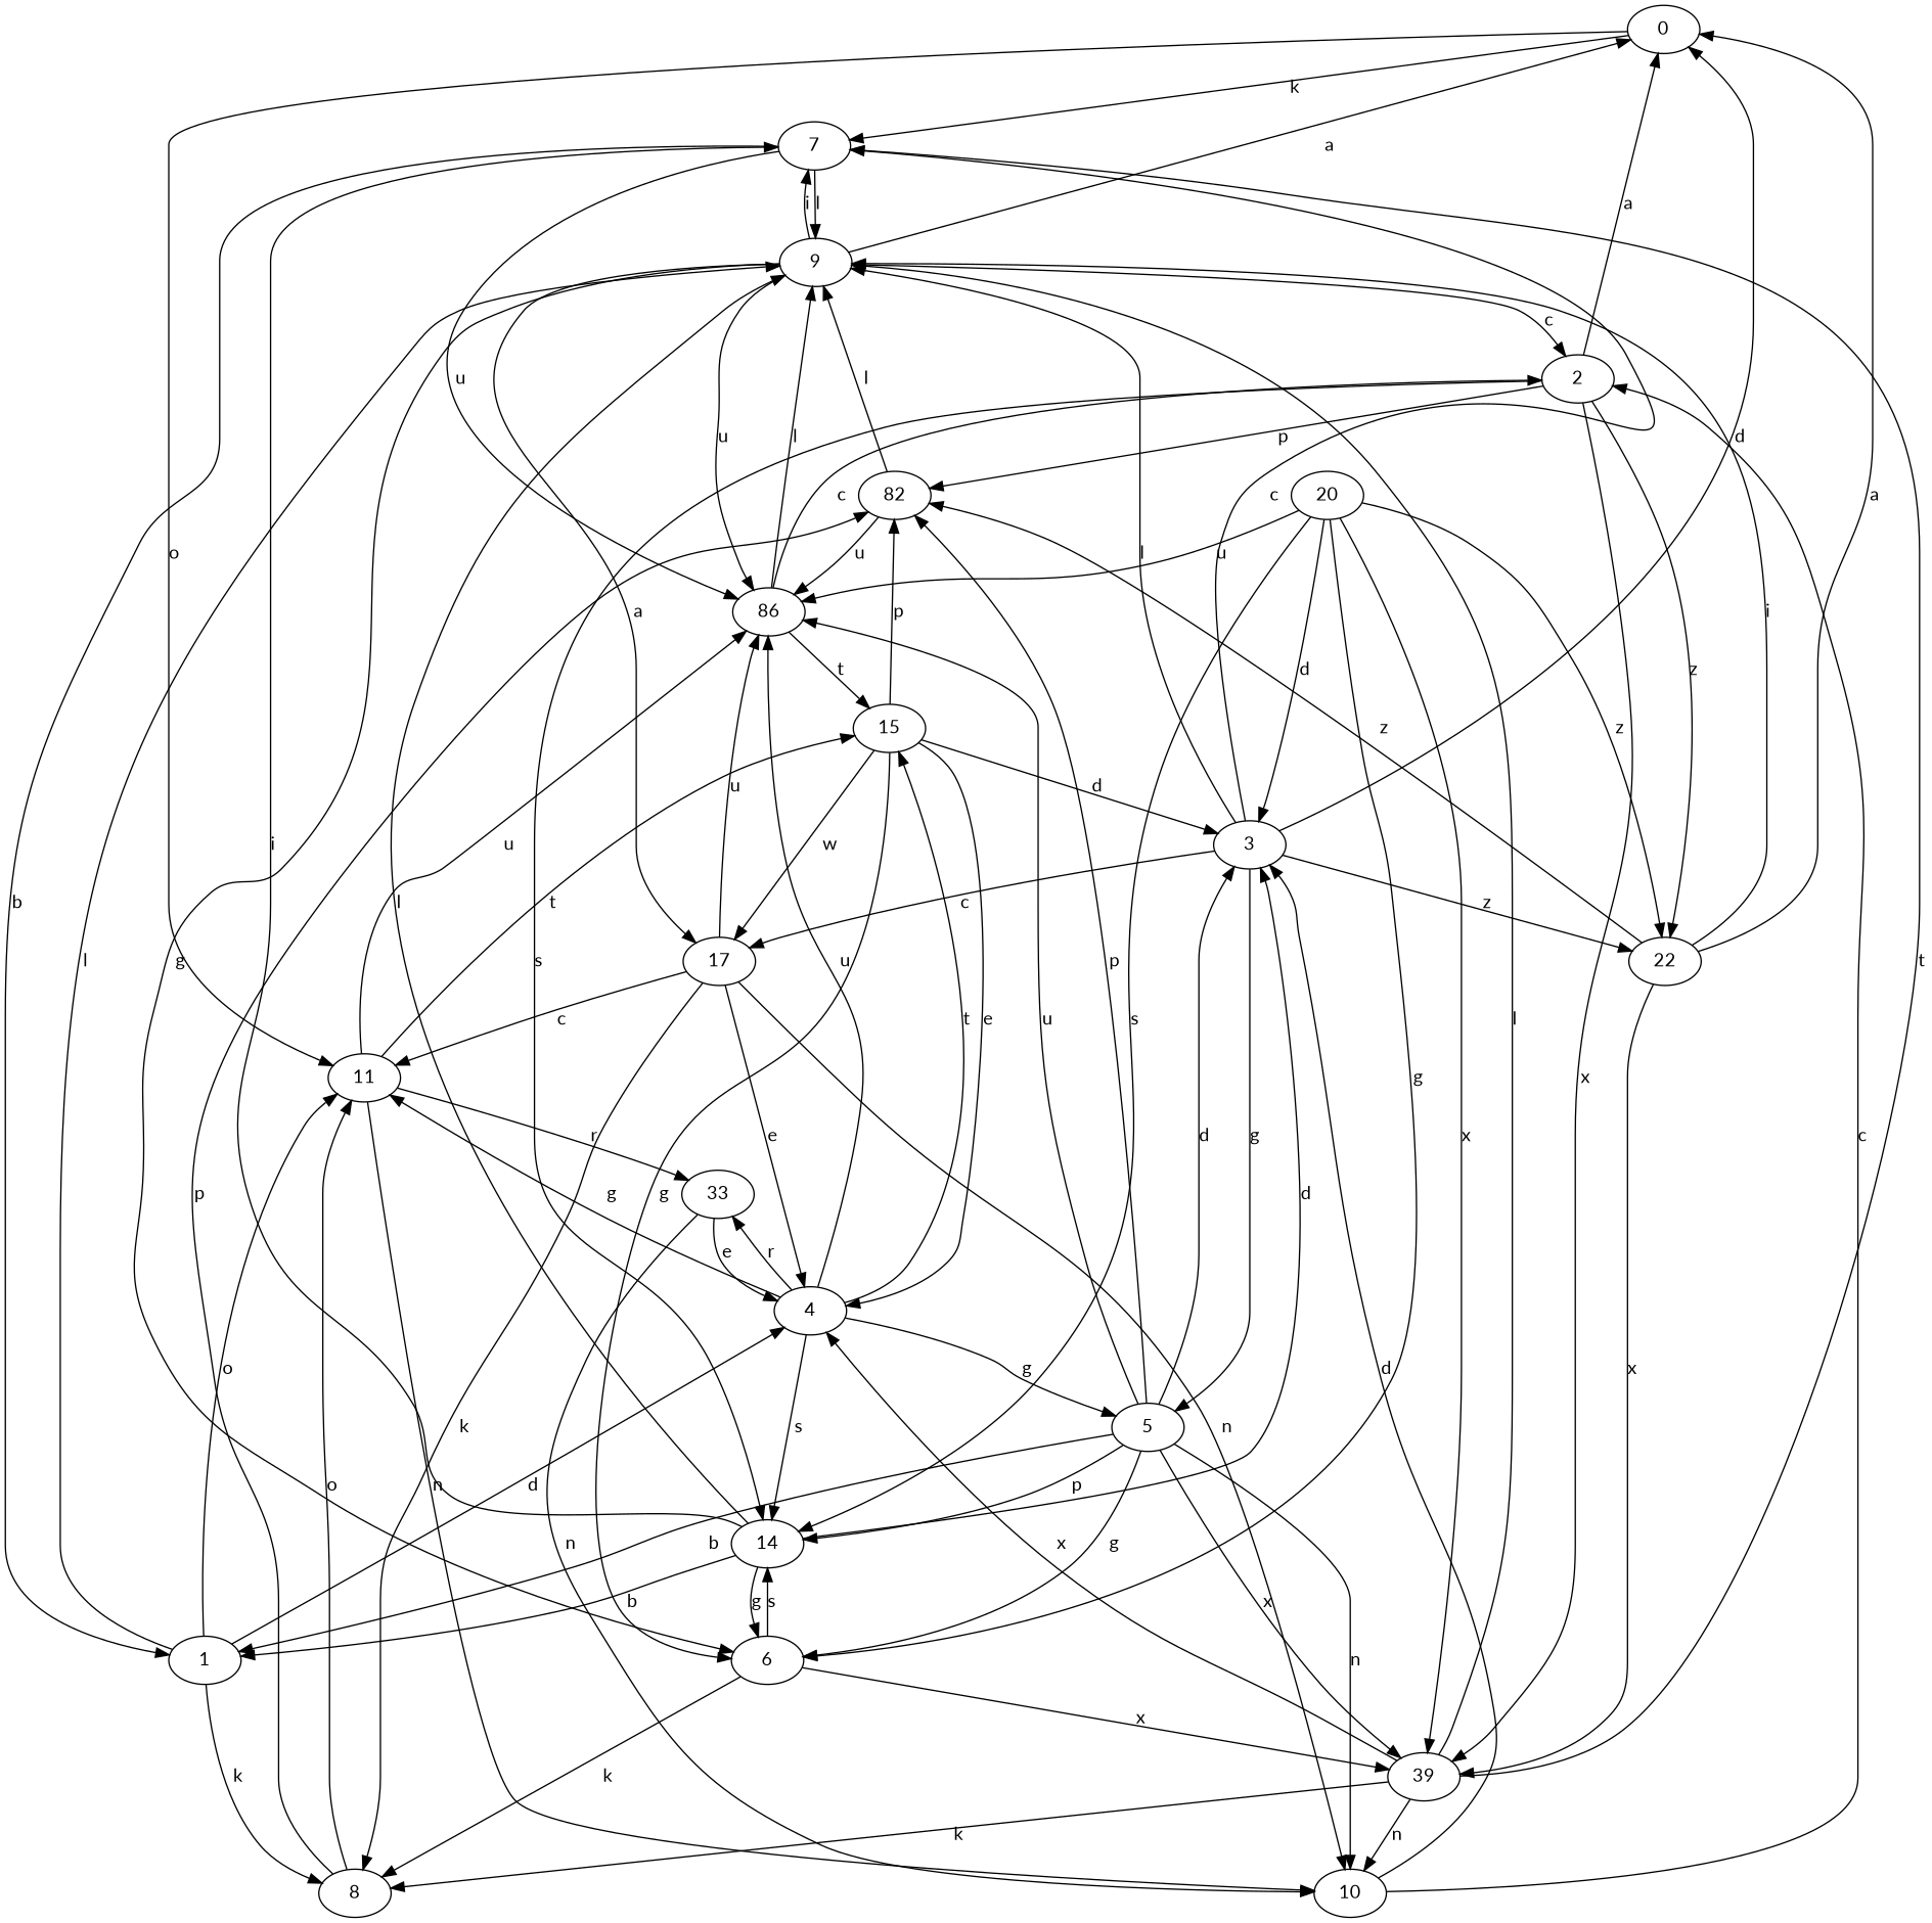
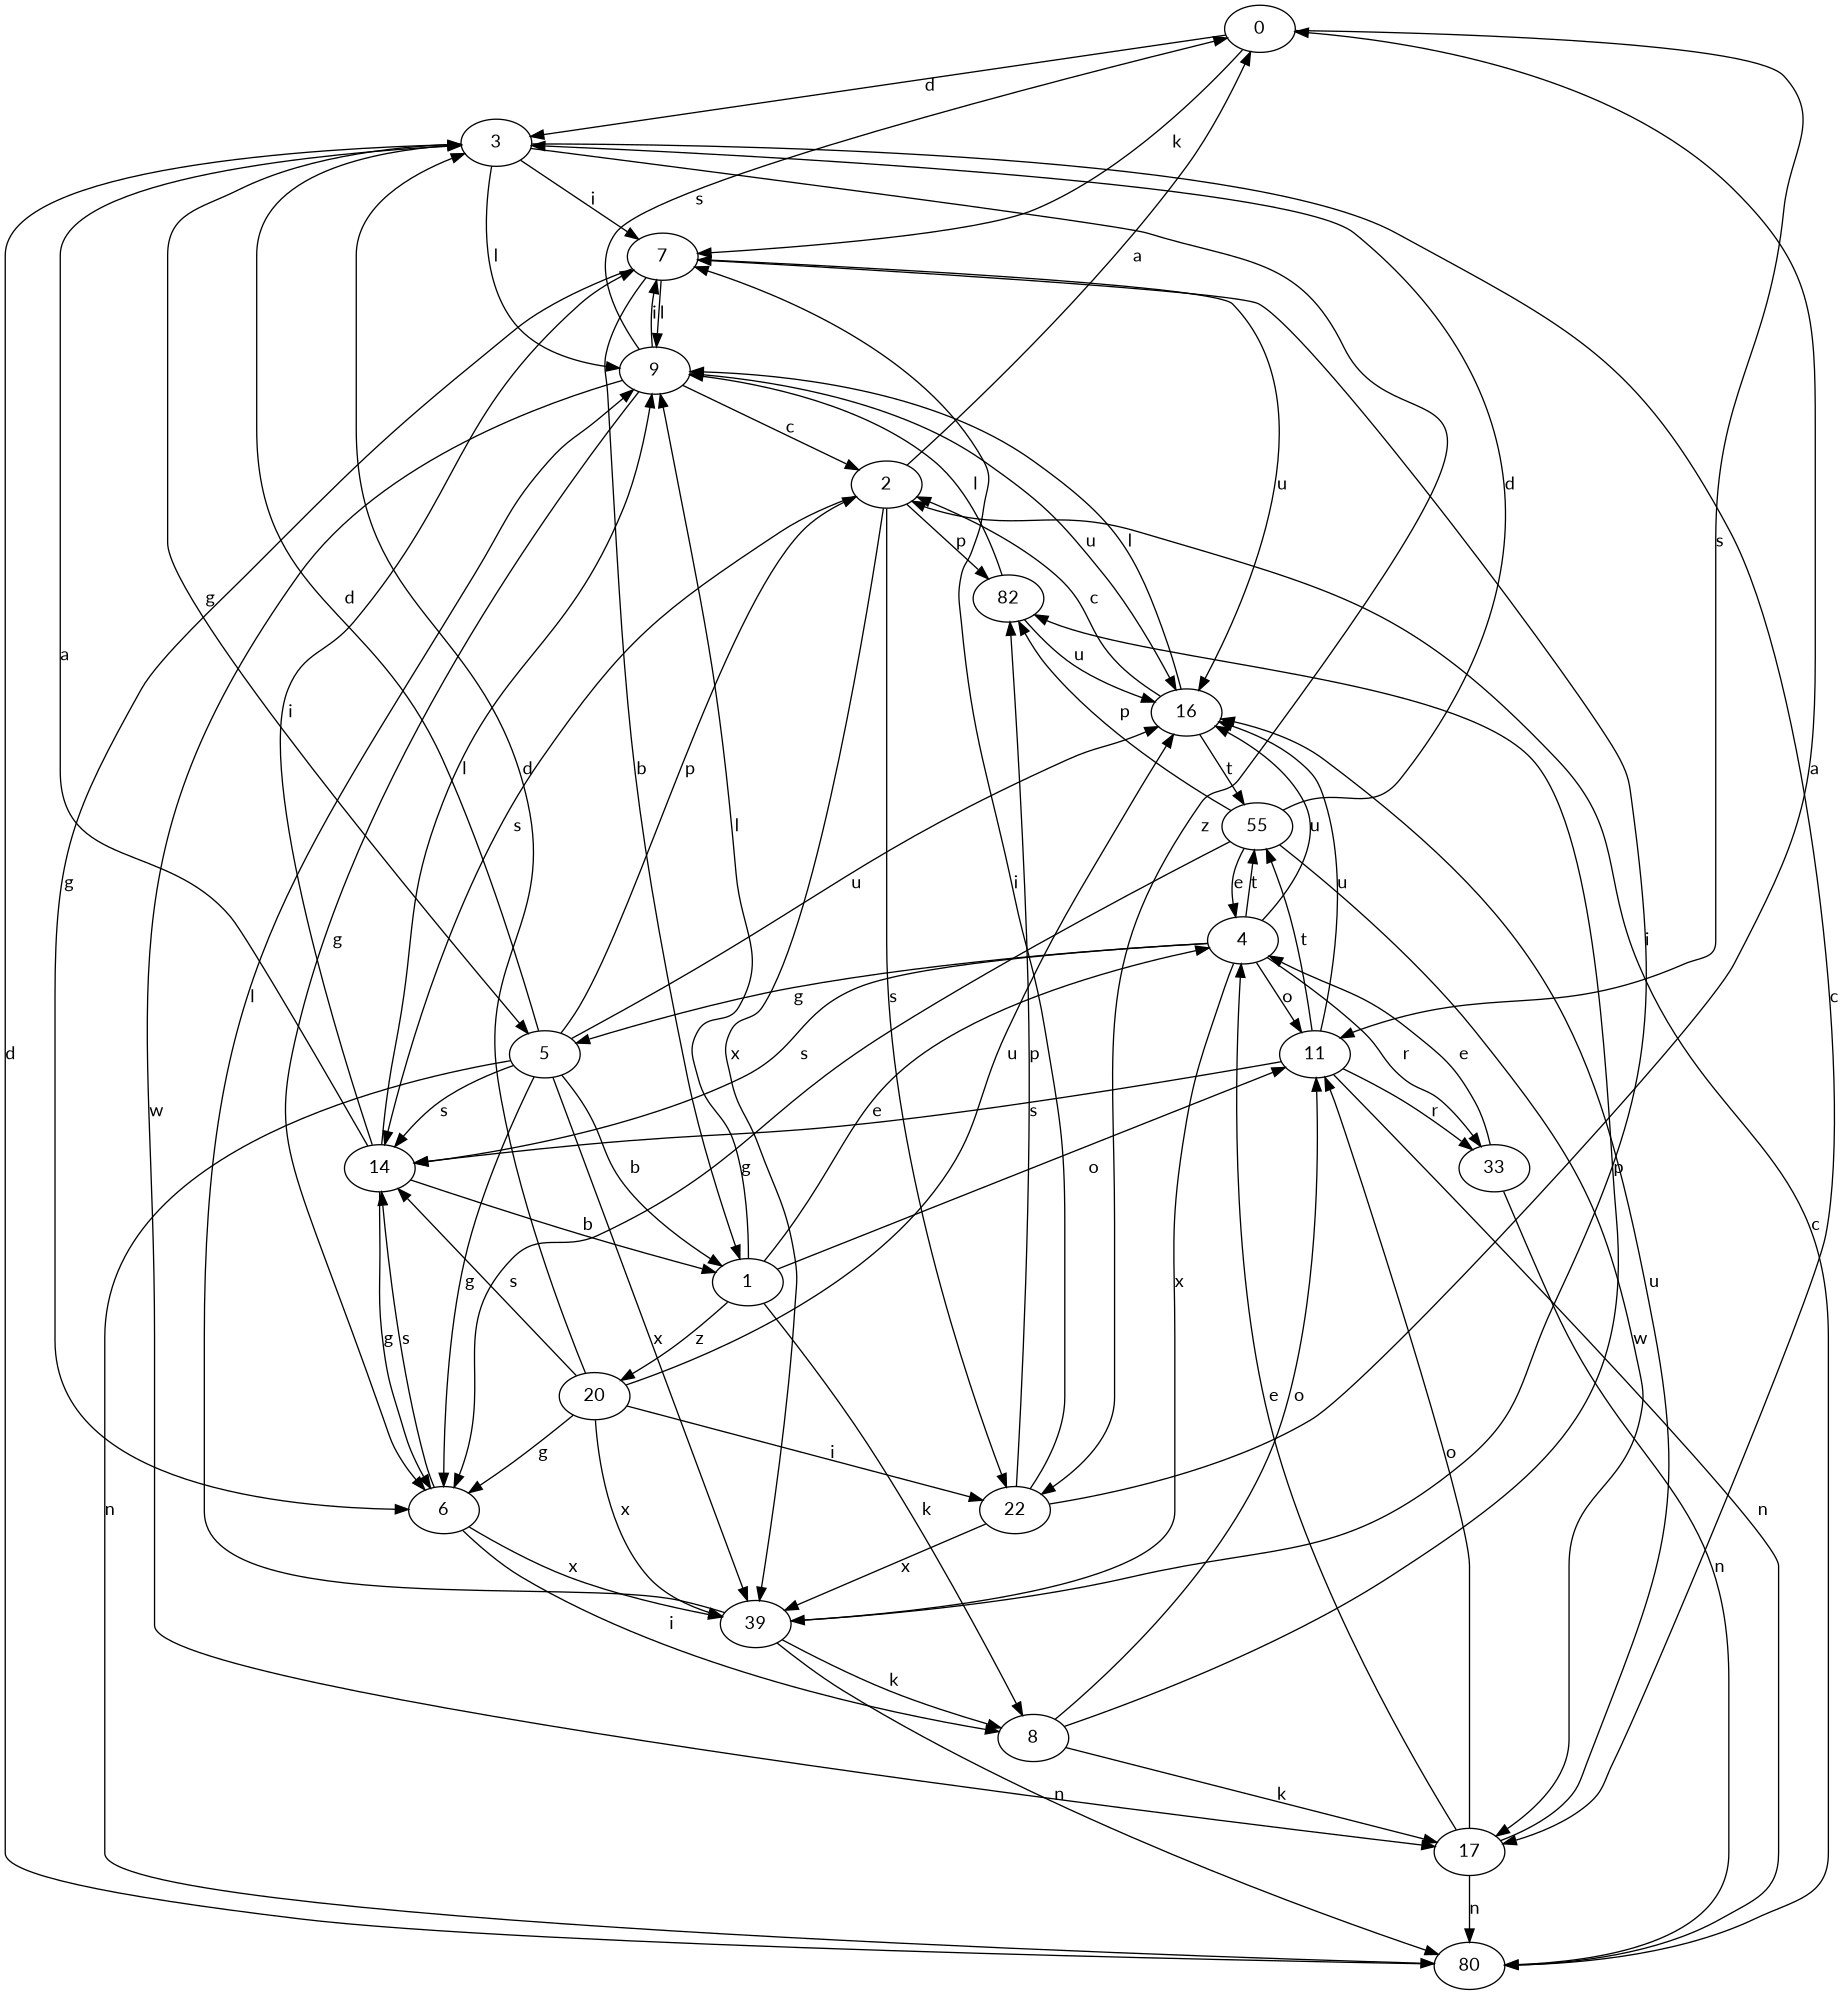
  strict digraph {
    fontname=Lato
    node [fontname=Lato]
    edge [fontname=Lato]
    0
    3
    7
    11
    9
    22
    5
    17
    1
-   16 [label=86]
+   16
    6
    14
    n13 [label=33]
-   15
-   10
+   15 [label=55]
+   10 [label=80]
    4
    8
    20
    n19 [label=39]
    n20 [label=82]
    2
-   3 -> 0 [label=d]
+   0 -> 3 [label=d]
    0 -> 7 [label=k]
-   0 -> 11 [label=o]
-   3 -> 7 [label=c]
+   0 -> 11 [label=s]
+   3 -> 7 [label=i]
    3 -> 9 [label=l]
    3 -> 22 [label=z]
    3 -> 5 [label=g]
    3 -> 17 [label=c]
    7 -> 9 [label=l]
    7 -> 1 [label=b]
    7 -> 16 [label=u]
+   7 -> 6 [label=g]
    11 -> 16 [label=u]
+   11 -> 14 [label=s]
    11 -> n13 [label=r]
    11 -> 15 [label=t]
    11 -> 10 [label=n]
-   9 -> 0 [label=a]
+   9 -> 0 [label=s]
    9 -> 7 [label=i]
-   9 -> 17 [label=a]
+   9 -> 17 [label=w]
    9 -> 16 [label=u]
    9 -> 6 [label=g]
    9 -> 2 [label=c]
    22 -> 0 [label=a]
-   22 -> 9 [label=i]
+   22 -> 7 [label=i]
    22 -> n19 [label=x]
-   22 -> n20 [label=z]
+   22 -> n20 [label=p]
    5 -> 3 [label=d]
    5 -> 1 [label=b]
    5 -> 16 [label=u]
    5 -> 6 [label=g]
-   5 -> 14 [label=p]
+   5 -> 14 [label=s]
    5 -> 10 [label=n]
    5 -> n19 [label=x]
-   5 -> n20 [label=p]
-   17 -> 11 [label=c]
+   5 -> 2 [label=p]
+   17 -> 11 [label=o]
    17 -> 16 [label=u]
    17 -> 10 [label=n]
    17 -> 4 [label=e]
-   17 -> 8 [label=k]
+   8 -> 17 [label=k]
    1 -> 11 [label=o]
    1 -> 9 [label=l]
-   1 -> 4 [label=d]
+   1 -> 4 [label=e]
    1 -> 8 [label=k]
+   1 -> 20 [label=z]
    16 -> 9 [label=l]
    16 -> 15 [label=t]
    16 -> 2 [label=c]
    6 -> 14 [label=s]
-   6 -> 8 [label=k]
+   6 -> 8 [label=i]
    6 -> n19 [label=x]
-   14 -> 3 [label=d]
+   14 -> 3 [label=a]
    14 -> 7 [label=i]
    14 -> 9 [label=l]
    14 -> 1 [label=b]
    14 -> 6 [label=g]
    n13 -> 10 [label=n]
    n13 -> 4 [label=e]
    15 -> 3 [label=d]
    15 -> 17 [label=w]
    15 -> 6 [label=g]
    15 -> 4 [label=e]
    15 -> n20 [label=p]
    10 -> 3 [label=d]
    10 -> 2 [label=c]
-   4 -> 11 [label=g]
+   4 -> 11 [label=o]
    4 -> 5 [label=g]
    4 -> 16 [label=u]
    4 -> 14 [label=s]
    4 -> n13 [label=r]
    4 -> 15 [label=t]
-   n19 -> 4 [label=x]
+   4 -> n19 [label=x]
    8 -> 11 [label=o]
    8 -> n20 [label=p]
    20 -> 3 [label=d]
-   20 -> 22 [label=z]
+   20 -> 22 [label=i]
    20 -> 16 [label=u]
    20 -> 6 [label=g]
    20 -> 14 [label=s]
    20 -> n19 [label=x]
-   n19 -> 7 [label=t]
+   n19 -> 7 [label=i]
    n19 -> 9 [label=l]
    n19 -> 10 [label=n]
    n19 -> 8 [label=k]
    n20 -> 9 [label=l]
    n20 -> 16 [label=u]
    2 -> 0 [label=a]
-   2 -> 22 [label=z]
+   2 -> 22 [label=s]
    2 -> 14 [label=s]
    2 -> n19 [label=x]
    2 -> n20 [label=p]
  }
